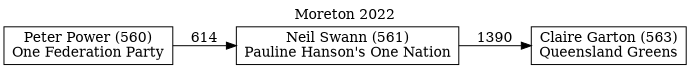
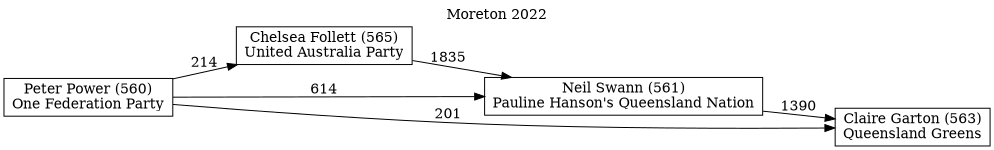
  digraph {
    label="Moreton 2022"
    labelloc=t
    mclimit=10
    rankdir=LR
    node [shape=box]
-   n2 [label="Neil Swann (561)\nPauline Hanson's One Nation"]
+   n1 [label="Chelsea Follett (565)\nUnited Australia Party"]
+   n2 [label="Neil Swann (561)\nPauline Hanson's Queensland Nation"]
    n3 [label="Claire Garton (563)\nQueensland Greens"]
    n4 [label="Peter Power (560)\nOne Federation Party"]
+   n1 -> n2 [label=1835]
    n2 -> n3 [label=1390]
+   n4 -> n1 [label=214]
    n4 -> n2 [label=614]
+   n4 -> n3 [label=201]
  }
